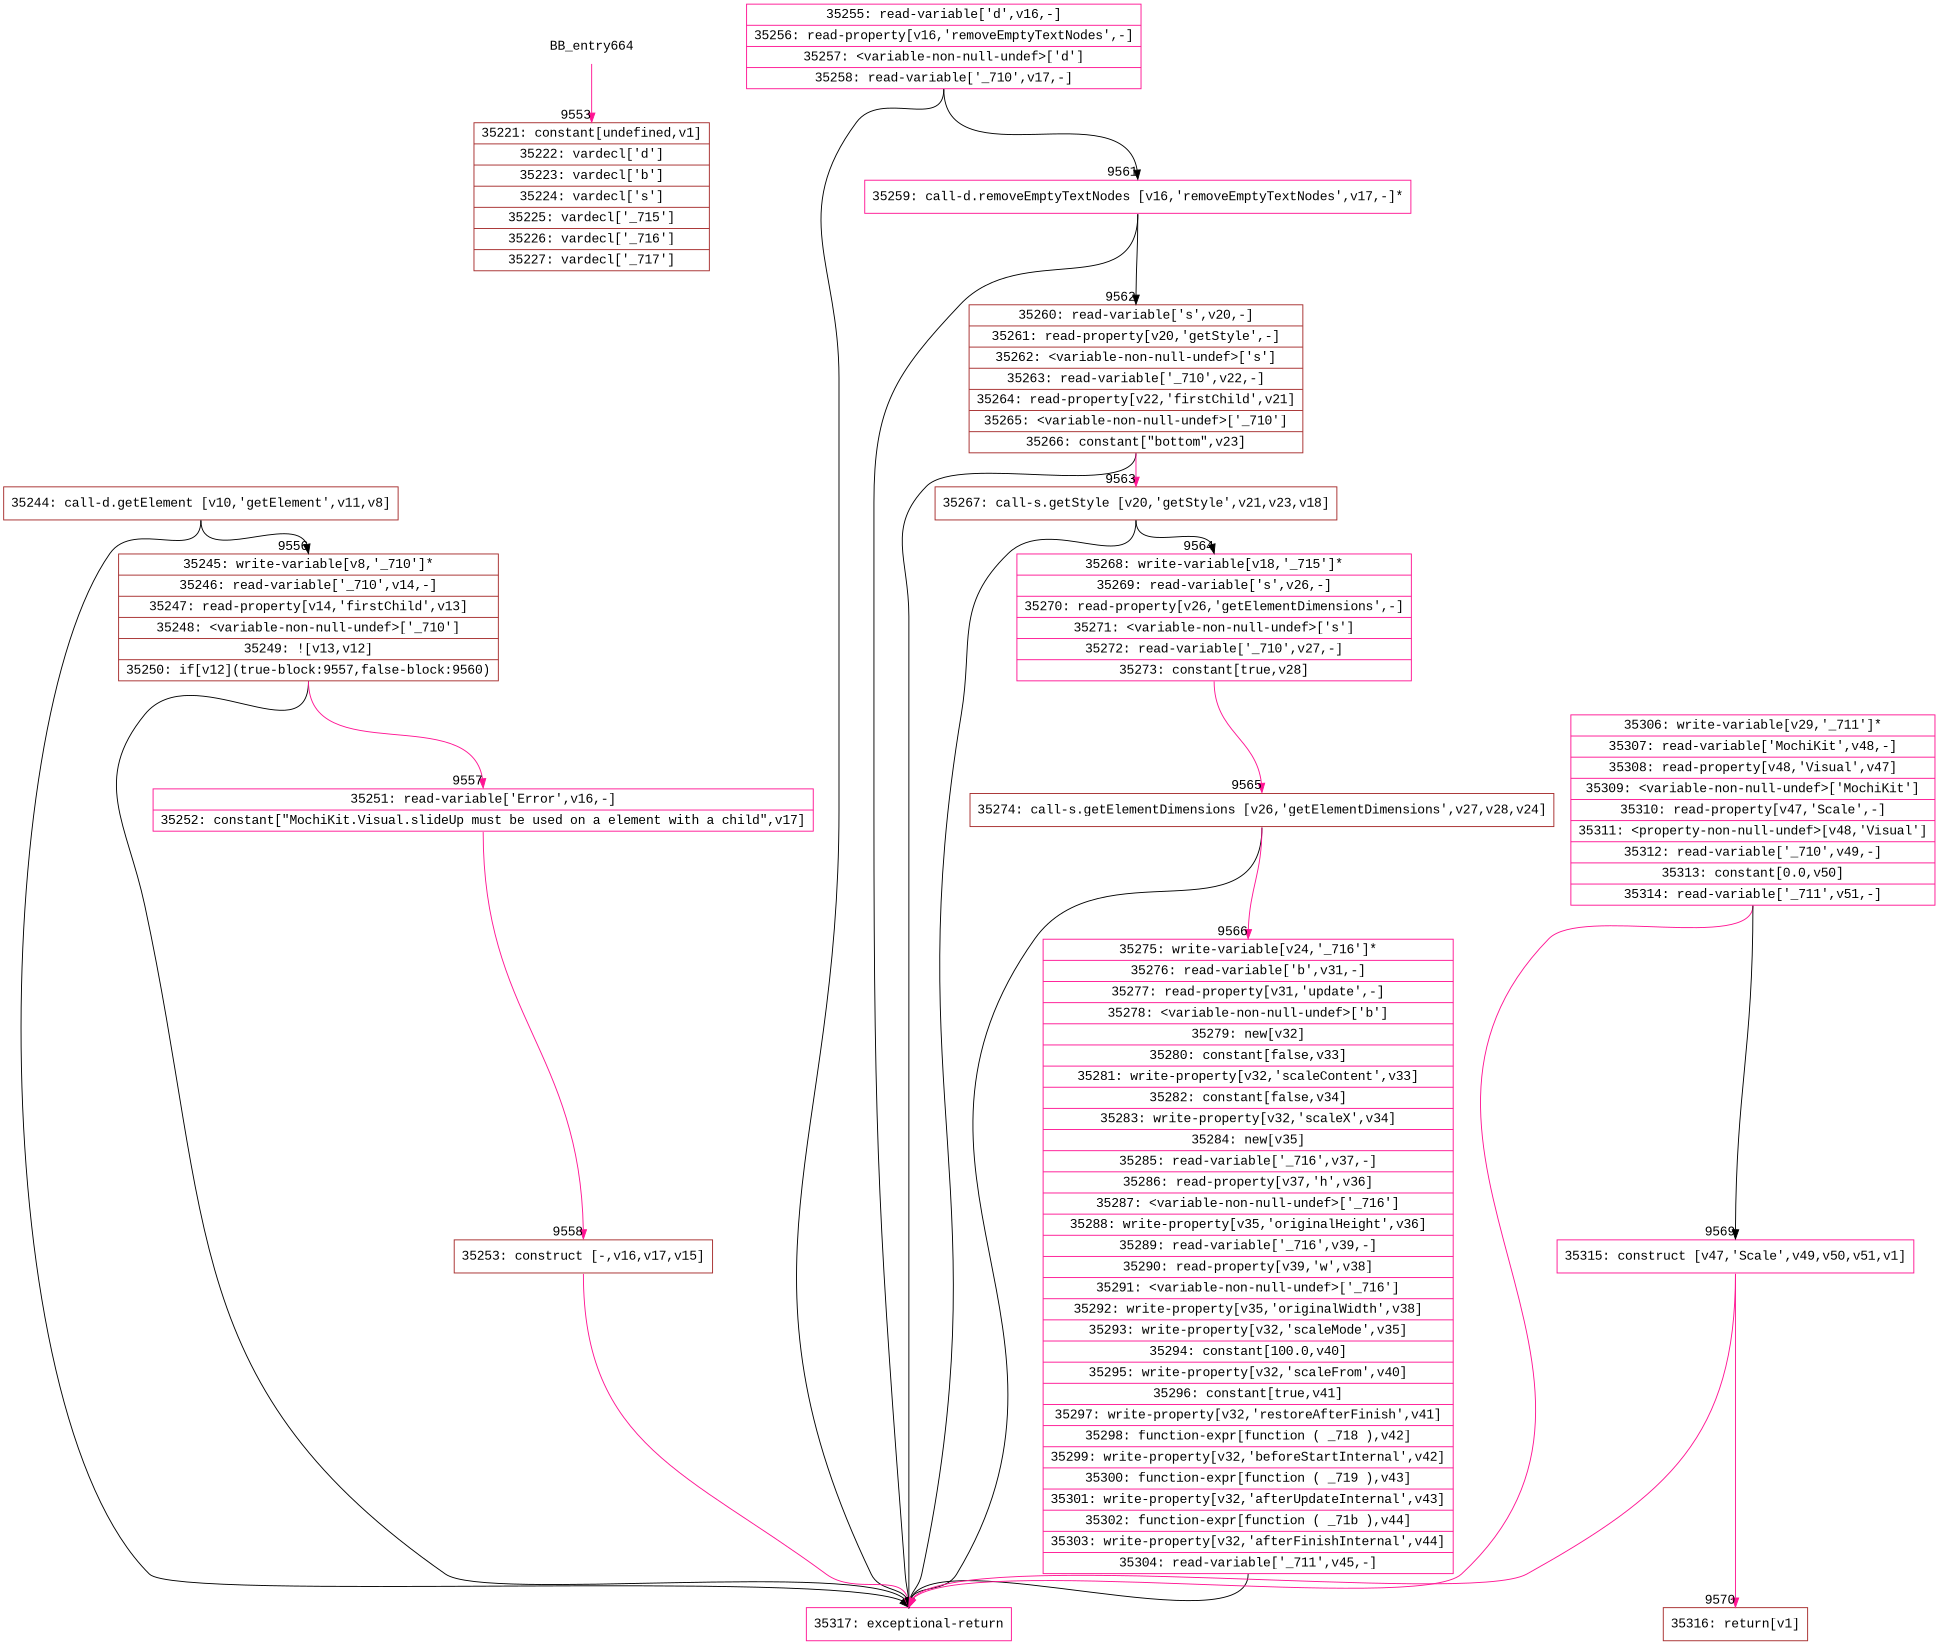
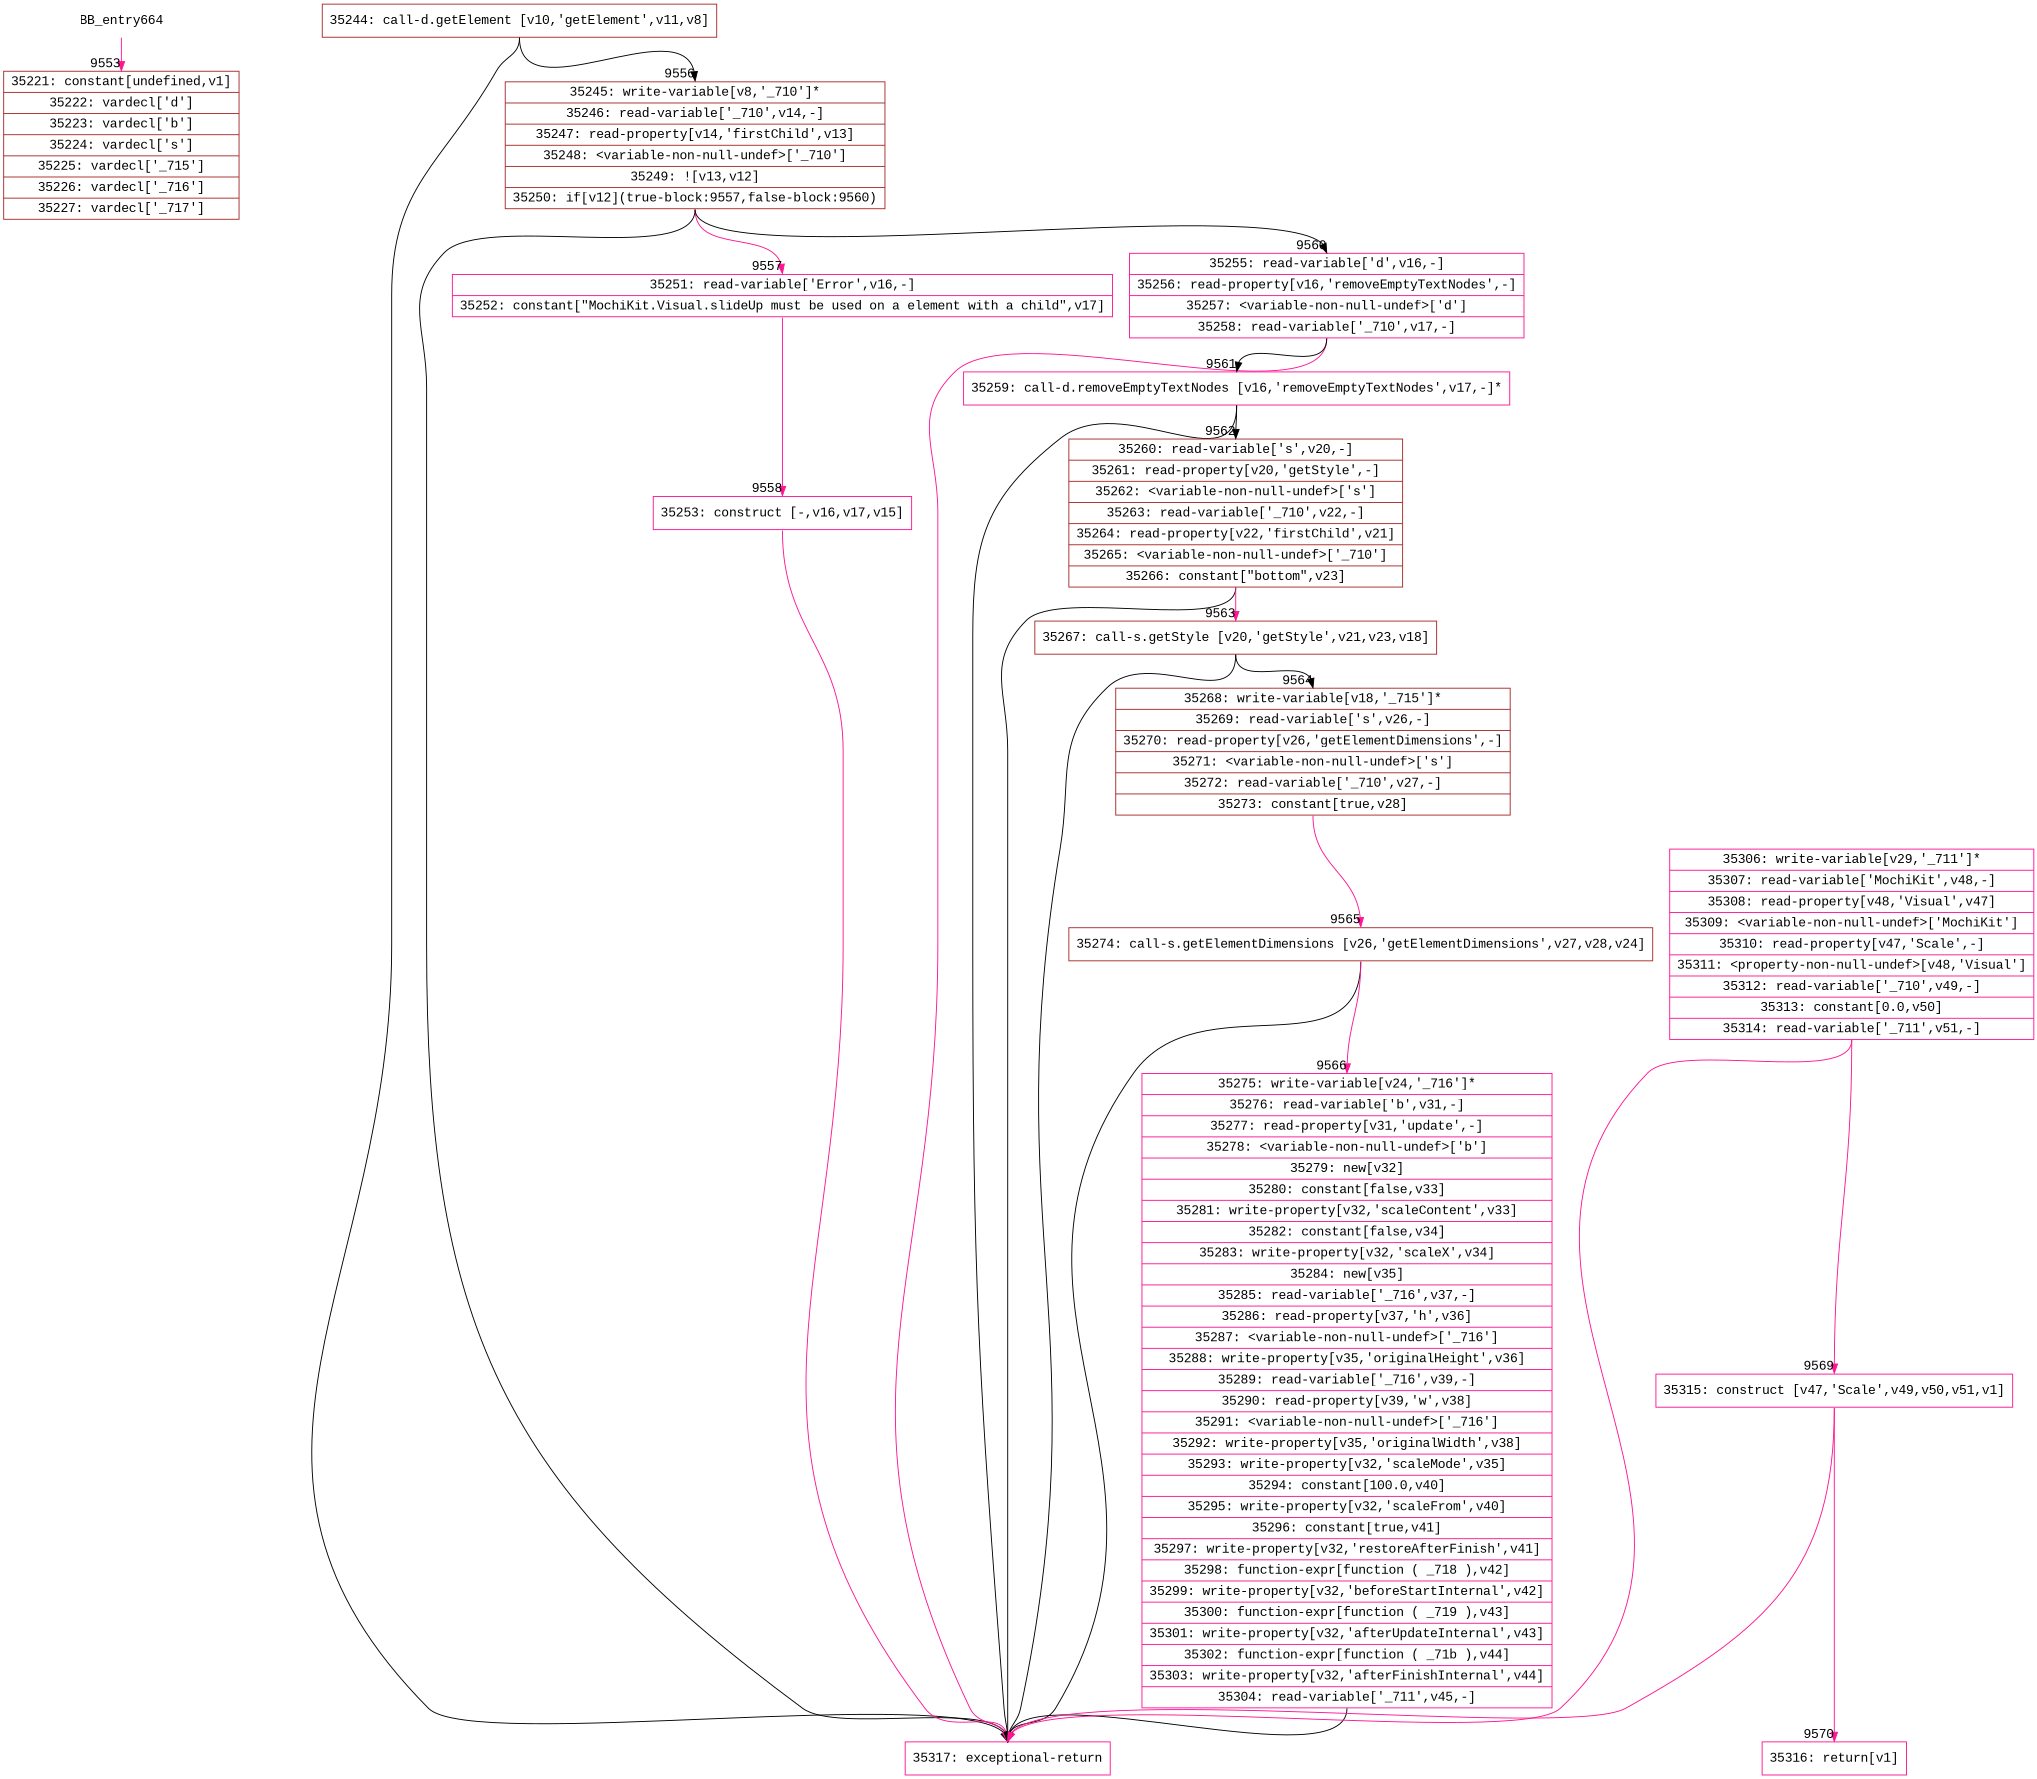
  digraph {
    fontname="Liberation Mono"
    rankdir=TD
    node [color=brown fontname="Liberation Mono" shape=record]
    edge [color=black fontname="Liberation Mono" headport=n tailport=s]
    n1 [label=BB_entry664 shape=none]
    n2 [label="{35221: constant[undefined,v1]|35222: vardecl['d']|35223: vardecl['b']|35224: vardecl['s']|35225: vardecl['_715']|35226: vardecl['_716']|35227: vardecl['_717']}"]
    n3 [label="{35244: call-d.getElement [v10,'getElement',v11,v8]}"]
    n4 [color=deeppink label="{35317: exceptional-return}"]
    n5 [label="{35245: write-variable[v8,'_710']*|35246: read-variable['_710',v14,-]|35247: read-property[v14,'firstChild',v13]|35248: \<variable-non-null-undef\>['_710']|35249: ![v13,v12]|35250: if[v12](true-block:9557,false-block:9560)}"]
    n6 [color=deeppink label="{35251: read-variable['Error',v16,-]|35252: constant[\"MochiKit.Visual.slideUp must be used on a element with a child\",v17]}"]
    n7 [color=deeppink label="{35255: read-variable['d',v16,-]|35256: read-property[v16,'removeEmptyTextNodes',-]|35257: \<variable-non-null-undef\>['d']|35258: read-variable['_710',v17,-]}"]
-   n8 [label="{35253: construct [-,v16,v17,v15]}"]
+   n8 [color=deeppink label="{35253: construct [-,v16,v17,v15]}"]
    n9 [color=deeppink label="{35259: call-d.removeEmptyTextNodes [v16,'removeEmptyTextNodes',v17,-]*}"]
    n10 [label="{35260: read-variable['s',v20,-]|35261: read-property[v20,'getStyle',-]|35262: \<variable-non-null-undef\>['s']|35263: read-variable['_710',v22,-]|35264: read-property[v22,'firstChild',v21]|35265: \<variable-non-null-undef\>['_710']|35266: constant[\"bottom\",v23]}"]
    n11 [label="{35267: call-s.getStyle [v20,'getStyle',v21,v23,v18]}"]
-   n12 [color=deeppink label="{35268: write-variable[v18,'_715']*|35269: read-variable['s',v26,-]|35270: read-property[v26,'getElementDimensions',-]|35271: \<variable-non-null-undef\>['s']|35272: read-variable['_710',v27,-]|35273: constant[true,v28]}"]
+   n12 [label="{35268: write-variable[v18,'_715']*|35269: read-variable['s',v26,-]|35270: read-property[v26,'getElementDimensions',-]|35271: \<variable-non-null-undef\>['s']|35272: read-variable['_710',v27,-]|35273: constant[true,v28]}"]
    n13 [label="{35274: call-s.getElementDimensions [v26,'getElementDimensions',v27,v28,v24]}"]
    n14 [color=deeppink label="{35275: write-variable[v24,'_716']*|35276: read-variable['b',v31,-]|35277: read-property[v31,'update',-]|35278: \<variable-non-null-undef\>['b']|35279: new[v32]|35280: constant[false,v33]|35281: write-property[v32,'scaleContent',v33]|35282: constant[false,v34]|35283: write-property[v32,'scaleX',v34]|35284: new[v35]|35285: read-variable['_716',v37,-]|35286: read-property[v37,'h',v36]|35287: \<variable-non-null-undef\>['_716']|35288: write-property[v35,'originalHeight',v36]|35289: read-variable['_716',v39,-]|35290: read-property[v39,'w',v38]|35291: \<variable-non-null-undef\>['_716']|35292: write-property[v35,'originalWidth',v38]|35293: write-property[v32,'scaleMode',v35]|35294: constant[100.0,v40]|35295: write-property[v32,'scaleFrom',v40]|35296: constant[true,v41]|35297: write-property[v32,'restoreAfterFinish',v41]|35298: function-expr[function ( _718 ),v42]|35299: write-property[v32,'beforeStartInternal',v42]|35300: function-expr[function ( _719 ),v43]|35301: write-property[v32,'afterUpdateInternal',v43]|35302: function-expr[function ( _71b ),v44]|35303: write-property[v32,'afterFinishInternal',v44]|35304: read-variable['_711',v45,-]}"]
    n15 [color=deeppink label="{35306: write-variable[v29,'_711']*|35307: read-variable['MochiKit',v48,-]|35308: read-property[v48,'Visual',v47]|35309: \<variable-non-null-undef\>['MochiKit']|35310: read-property[v47,'Scale',-]|35311: \<property-non-null-undef\>[v48,'Visual']|35312: read-variable['_710',v49,-]|35313: constant[0.0,v50]|35314: read-variable['_711',v51,-]}"]
    n16 [color=deeppink label="{35315: construct [v47,'Scale',v49,v50,v51,v1]}"]
-   n17 [label="{35316: return[v1]}"]
+   n17 [color=deeppink label="{35316: return[v1]}"]
    n1 -> n2 [color=deeppink headlabel="    9553"]
    n3 -> n4
    n3 -> n5 [headlabel="      9556"]
    n5 -> n4
    n5 -> n6 [color=deeppink headlabel="      9557"]
+   n5 -> n7 [headlabel="      9560"]
    n6 -> n8 [color=deeppink headlabel="      9558"]
-   n7 -> n4
+   n7 -> n4 [color=deeppink]
    n7 -> n9 [headlabel="      9561"]
    n8 -> n4 [color=deeppink]
    n9 -> n4
    n9 -> n10 [headlabel="      9562"]
    n10 -> n4
    n10 -> n11 [color=deeppink headlabel="      9563"]
    n11 -> n4
    n11 -> n12 [headlabel="      9564"]
    n12 -> n13 [color=deeppink headlabel="      9565"]
    n13 -> n4
    n13 -> n14 [color=deeppink headlabel="      9566"]
    n14 -> n4
    n15 -> n4 [color=deeppink]
-   n15 -> n16 [headlabel="      9569"]
+   n15 -> n16 [color=deeppink headlabel="      9569"]
    n16 -> n4 [color=deeppink]
    n16 -> n17 [color=deeppink headlabel="      9570"]
  }
